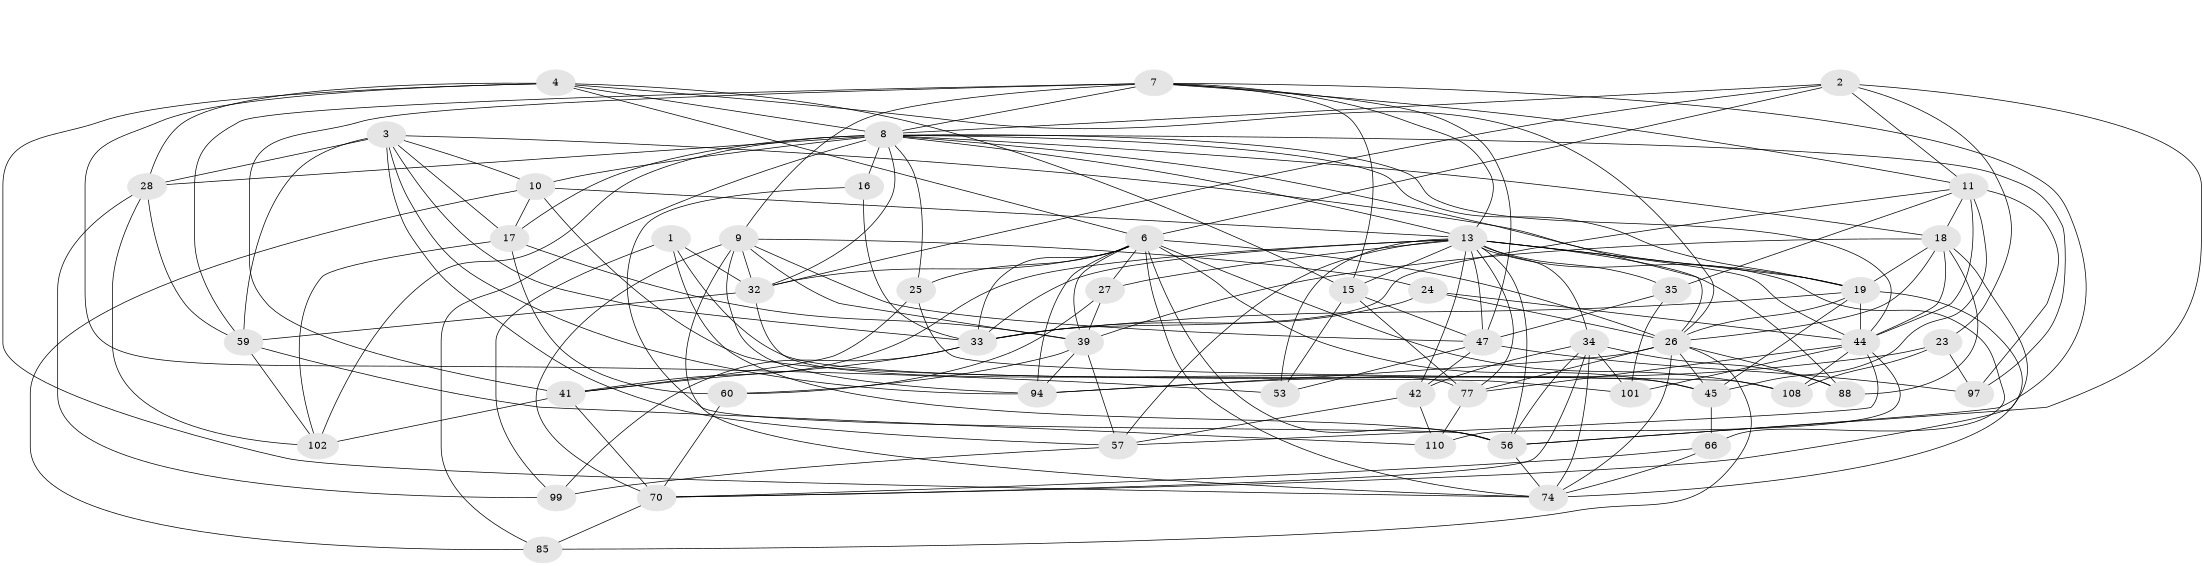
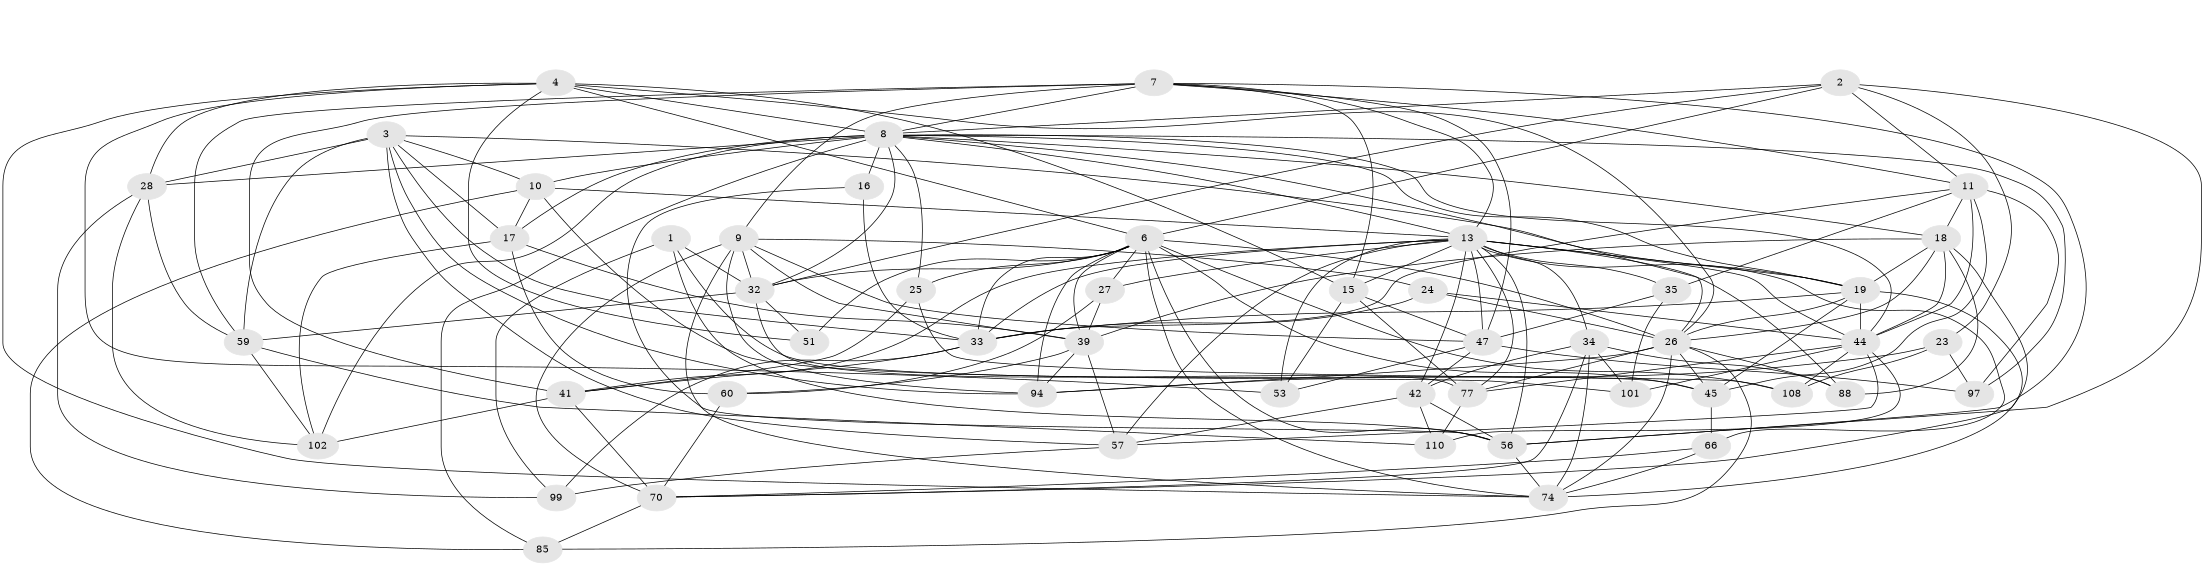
  graph {
    node [color=gray90 style=filled]
    32 [super="+42"]
    59 [super="+95"]
+   51
    77 [super="+115"]
    1
    45 [super="+55"]
    56 [super="+64+98+91"]
    99
    66
    74 [super="+89"]
    2 [super="+58"]
    6 [super="+65+120+12"]
    8 [super="+111+14+68"]
    11 [super="+36"]
    23
    33 [super="+52+72"]
    94 [super="+112"]
    26 [super="+119+63+122"]
    25
    27
    39 [super="+48+43"]
    108
    10 [super="+54"]
    17 [super="+31+20"]
    19 [super="+86+40"]
    28 [super="+76"]
    13 [super="+87+93+37+22"]
    16
    18 [super="+83+29"]
    44 [super="+78+67"]
    85
    97
    102 [super="+107"]
    35
    3 [super="+81+5"]
    57 [super="+82"]
    101
    60
    41 [super="+79+62"]
    110
    4 [super="+30"]
    15 [super="+100"]
    53
    47 [super="+121"]
    88
    7 [super="+50+46"]
    9 [super="+38+96"]
    24
    70 [super="+80+75"]
    34 [super="+125"]
    n51 [label=42 super="+103"]
    32 -- 59
+   32 -- 51
    32 -- 77
    59 -- 102
    59 -- 110
    77 -- 110
    1 -- 32
    1 -- 45
    1 -- 56
    1 -- 99
    45 -- 66
    56 -- 74
    66 -- 74
    66 -- 70
    2 -- 32
    2 -- 56
    2 -- 6
    2 -- 8
    2 -- 11
    2 -- 23
    6 -- 32
+   6 -- 51
    6 -- 45
    6 -- 56
    6 -- 74
    6 -- 33
    6 -- 94
    6 -- 26
    6 -- 25
    6 -- 27
    6 -- 39
    6 -- 108
    8 -- 32
    8 -- 26
    8 -- 25
    8 -- 10
    8 -- 17 [weight=3]
    8 -- 19
    8 -- 28
    8 -- 13
    8 -- 16 [weight=2]
    8 -- 18
    8 -- 44
    8 -- 85
    8 -- 97
    8 -- 102
    11 -- 45
    11 -- 33
    11 -- 18
    11 -- 44
    11 -- 97
    11 -- 35
    23 -- 94
    23 -- 108
    23 -- 97
    33 -- 99
    33 -- 41
    26 -- 77
    26 -- 45
    26 -- 74
    26 -- 94
    26 -- 85
    26 -- 88
    25 -- 108
    25 -- 41
    27 -- 39
    27 -- 60
    39 -- 94
    39 -- 57
    39 -- 60
    10 -- 17
    10 -- 13
    10 -- 85
    10 -- 101
    17 -- 39
    17 -- 102
    17 -- 60
    19 -- 45
    19 -- 74
    19 -- 33
    19 -- 26
    19 -- 44 [weight=2]
    28 -- 59
    28 -- 99
    28 -- 102
    13 -- 77
    13 -- 56
    13 -- 66
    13 -- 33
    13 -- 27
    13 -- 19
    13 -- 44
    13 -- 35
    13 -- 57
    13 -- 41 [weight=2]
    13 -- 15
    13 -- 53
    13 -- 47
    13 -- 88
    13 -- 34
    13 -- n51
    16 -- 56
    16 -- 33
    18 -- 26
    18 -- 39
    18 -- 19
    18 -- 44
    18 -- 88
    18 -- 70
    44 -- 77
    44 -- 108
    44 -- 57
    44 -- 101
    44 -- 110
    35 -- 101
    35 -- 47
    3 -- 59
    3 -- 33
    3 -- 94
    3 -- 10
    3 -- 17
    3 -- 19
    3 -- 28
    3 -- 57
    57 -- 99
    60 -- 70
    41 -- 102 [weight=2]
    41 -- 70 [weight=2]
+   4 -- 51
    4 -- 74
    4 -- 6
    4 -- 8
    4 -- 26
    4 -- 28
    4 -- 15
    4 -- 53
    15 -- 77
    15 -- 53
    15 -- 47
    47 -- 97
    47 -- 53
    47 -- n51
    7 -- 59
    7 -- 56
    7 -- 8
    7 -- 11
    7 -- 13
    7 -- 41 [weight=2]
    7 -- 15
    7 -- 47
    7 -- 9
    9 -- 32
    9 -- 74
    9 -- 94
    9 -- 39
    9 -- 47
    9 -- 24
    9 -- 70
    24 -- 33
    24 -- 26
    24 -- 44
    70 -- 85
    34 -- 74
    34 -- 101
    34 -- 88
    34 -- 70
    34 -- n51
-   34 -- 56
+   n51 -- 56
    n51 -- 57
    n51 -- 110
  }
